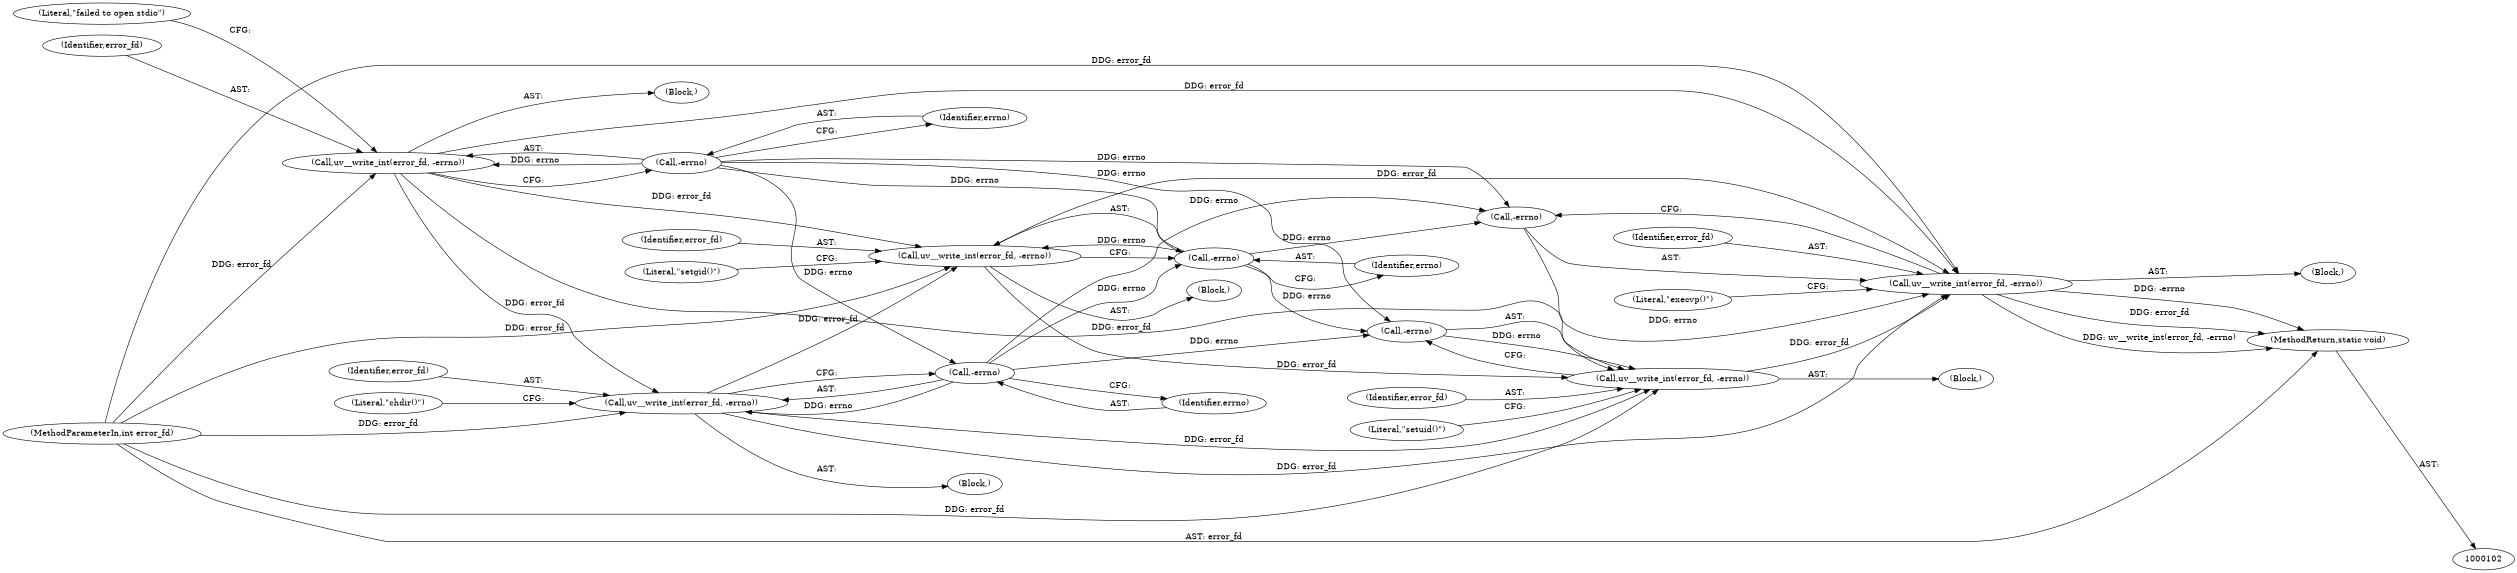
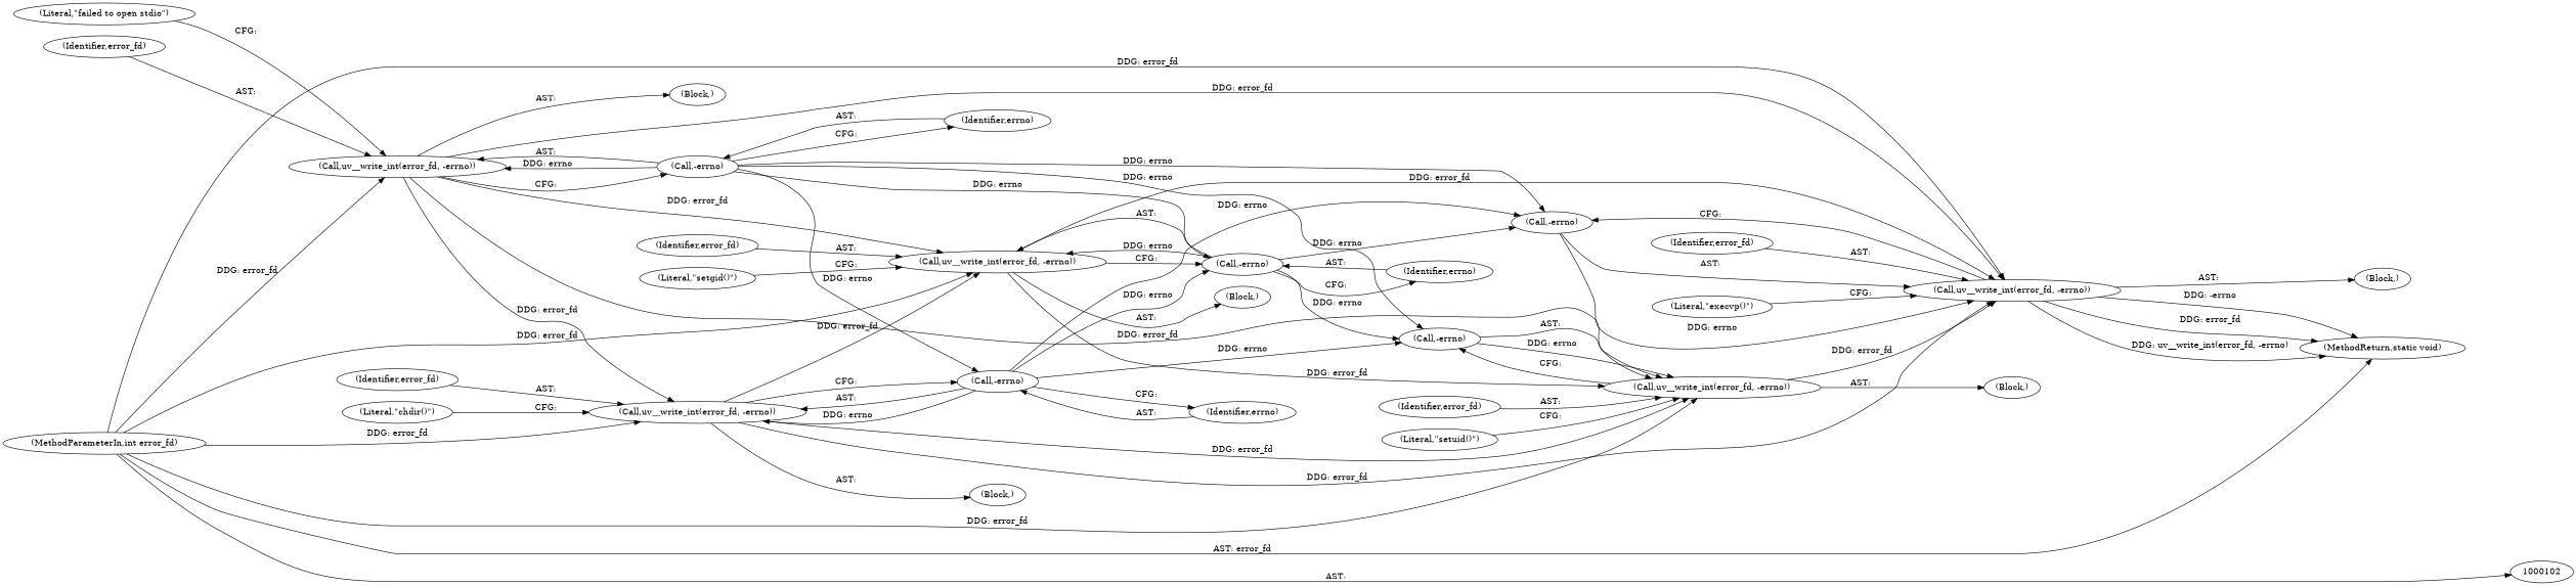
  digraph {
    rankdir=LR
    n1 [label="(Call,uv__write_int(error_fd, -errno))"]
    n2 [label="(Call,-errno)"]
    n3 [label="(Call,uv__write_int(error_fd, -errno))"]
    n4 [label="(Call,uv__write_int(error_fd, -errno))"]
    n5 [label="(Block,)"]
    n6 [label="(Call,-errno)"]
    n7 [label="(Call,-errno)"]
    n8 [label="(Identifier,errno)"]
    n9 [label="(Block,)"]
    n10 [label="(MethodReturn,static void)"]
    n11 [label="(Block,)"]
    n12 [label="(Call,uv__write_int(error_fd, -errno))"]
    n13 [label="(Call,-errno)"]
    n14 [label="(Block,)"]
    n15 [label="(Identifier,errno)"]
    n16 [label="(Call,uv__write_int(error_fd, -errno))"]
    n17 [label="(Call,-errno)"]
    n18 [label="(Block,)"]
    n19 [label="(Identifier,errno)"]
    n20 [label="(MethodParameterIn,int error_fd)"]
    1000102
    n22 [label="(Identifier,error_fd)"]
    n23 [label="(Literal,\"setuid()\")"]
    n24 [label="(Identifier,error_fd)"]
    n25 [label="(Identifier,error_fd)"]
    n26 [label="(Identifier,error_fd)"]
    n27 [label="(Identifier,error_fd)"]
    n28 [label="(Literal,\"failed to open stdio\")"]
    n29 [label="(Literal,\"chdir()\")"]
    n30 [label="(Literal,\"execvp()\")"]
    n31 [label="(Literal,\"setgid()\")"]
    n1 -> n2 [label="CFG: "]
    n1 -> n3 [label="DDG: error_fd"]
    n1 -> n4 [label="DDG: error_fd"]
    n1 -> n5 [label="AST: "]
    n2 -> n1 [label="AST: "]
    n2 -> n1 [label="DDG: errno"]
    n2 -> n6 [label="DDG: errno"]
    n2 -> n7 [label="DDG: errno"]
    n2 -> n8 [label="CFG: "]
    n3 -> n4 [label="DDG: error_fd"]
    n3 -> n7 [label="CFG: "]
    n3 -> n9 [label="AST: "]
    n4 -> n6 [label="CFG: "]
    n4 -> n10 [label="DDG: error_fd"]
    n4 -> n10 [label="DDG: uv__write_int(error_fd, -errno)"]
    n4 -> n10 [label="DDG: -errno"]
    n4 -> n11 [label="AST: "]
    n6 -> n4 [label="AST: "]
    n6 -> n4 [label="DDG: errno"]
    n7 -> n3 [label="AST: "]
    n7 -> n3 [label="DDG: errno"]
    n8 -> n2 [label="AST: "]
    n12 -> n1 [label="DDG: error_fd"]
    n12 -> n3 [label="DDG: error_fd"]
    n12 -> n4 [label="DDG: error_fd"]
    n12 -> n13 [label="CFG: "]
    n12 -> n14 [label="AST: "]
    n13 -> n2 [label="DDG: errno"]
    n13 -> n6 [label="DDG: errno"]
    n13 -> n7 [label="DDG: errno"]
    n13 -> n12 [label="AST: "]
    n13 -> n12 [label="DDG: errno"]
    n13 -> n15 [label="CFG: "]
    n15 -> n13 [label="AST: "]
    n16 -> n1 [label="DDG: error_fd"]
    n16 -> n3 [label="DDG: error_fd"]
    n16 -> n4 [label="DDG: error_fd"]
    n16 -> n12 [label="DDG: error_fd"]
    n16 -> n17 [label="CFG: "]
    n16 -> n18 [label="AST: "]
    n17 -> n2 [label="DDG: errno"]
    n17 -> n6 [label="DDG: errno"]
    n17 -> n7 [label="DDG: errno"]
    n17 -> n13 [label="DDG: errno"]
    n17 -> n16 [label="AST: "]
    n17 -> n16 [label="DDG: errno"]
    n17 -> n19 [label="CFG: "]
    n19 -> n17 [label="AST: "]
    n20 -> n1 [label="DDG: error_fd"]
    n20 -> n3 [label="DDG: error_fd"]
    n20 -> n4 [label="DDG: error_fd"]
    n20 -> n10 [label="AST: error_fd"]
    n20 -> n12 [label="DDG: error_fd"]
    n20 -> n16 [label="DDG: error_fd"]
-   n10 -> 1000102 [label="AST: "]
+   n20 -> 1000102 [label="AST: "]
    n22 -> n3 [label="AST: "]
    n23 -> n3 [label="CFG: "]
    n24 -> n4 [label="AST: "]
    n25 -> n16 [label="AST: "]
    n26 -> n12 [label="AST: "]
    n27 -> n1 [label="AST: "]
    n28 -> n16 [label="CFG: "]
    n29 -> n12 [label="CFG: "]
    n30 -> n4 [label="CFG: "]
    n31 -> n1 [label="CFG: "]
  }
